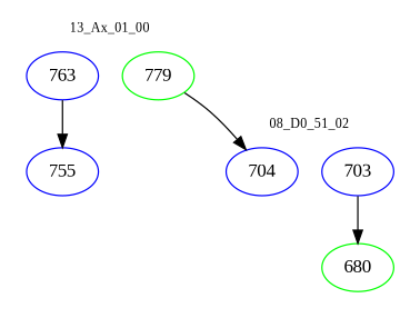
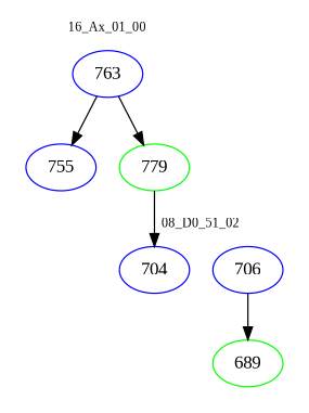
  digraph {
    fontname="Liberation Serif"
    node [color=blue fontname="Liberation Serif"]
    edge [color=black fontname="Liberation Serif"]
    n1 [label=763]
    n2 [label=755]
    n3 [color=green label=779]
-   n4 [label=703]
-   n5 [color=green label=680]
+   n4 [label=706]
+   n5 [color=green label=689]
    n6 [label=704]
    subgraph cluster_1 {
      color=white
      fontsize=10
-     label="13_Ax_01_00"
+     label="16_Ax_01_00"
      n1
      n2
      n3
    }
    subgraph cluster_2 {
      color=white
      fontsize=10
      label="08_D0_51_02"
      n4
      n5
      n6
    }
    n1 -> n2
+   n1 -> n3
    n3 -> n6
    n4 -> n5
  }
